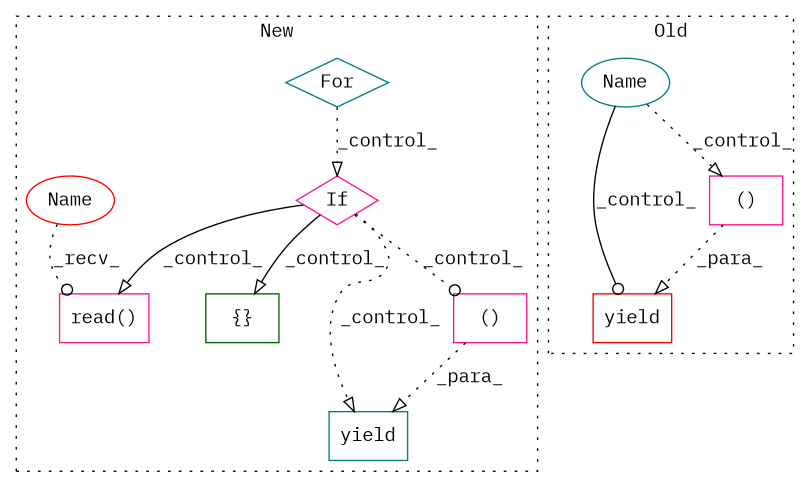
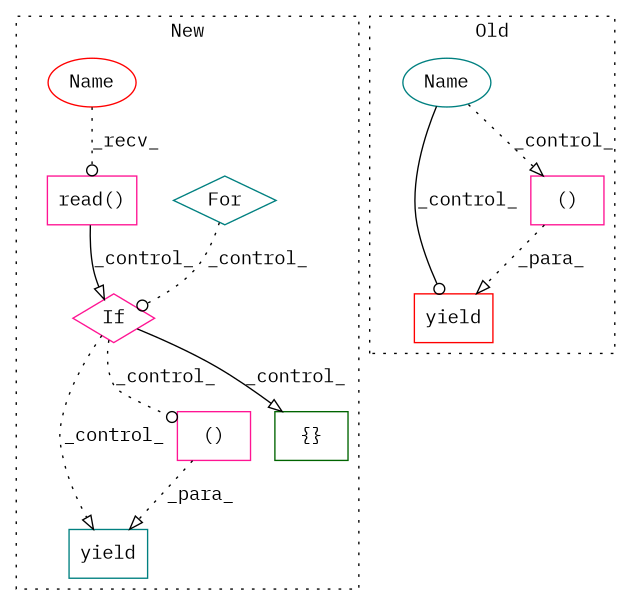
  digraph {
    fontname="IBM Plex Mono"
    node [a=105 color=deeppink fontname="IBM Plex Mono" l=6 s=5894 shape=box]
    edge [arrowhead=onormal fontname="IBM Plex Mono" style=dotted]
    n1 [a=107 color=teal l="4,15" label=For s="5686,5712" shape=diamond]
    n2 [color=teal label=yield s=5925]
    n3 [a=54 l=36 label="()" s=5934]
    n4 [a=96 l=3 label=If s=5820 shape=diamond]
    n5 [a=75 l=8 label="read()"]
    n6 [a=95 color=darkgreen l="1,1" label="{}" s="5870,5902"]
    n7 [a=87 color=red l=1 label=Name shape=ellipse]
    n8 [color=red label=yield s=5215]
    n9 [a=54 l=288 label="()" s=5224]
    n10 [a=87 color=teal l=3 label=Name s=5075 shape=ellipse]
    subgraph cluster_1 {
      label=New
      style=dotted
      n1
      n2
      n3
      n4
      n5
      n6
      n7
    }
    subgraph cluster_2 {
      label=Old
      style=dotted
      n8
      n9
      n10
    }
-   n1 -> n4 [label=_control_]
+   n1 -> n4 [arrowhead=odot label=_control_]
    n3 -> n2 [label=_para_]
    n4 -> n2 [label=_control_]
    n4 -> n3 [arrowhead=odot label=_control_]
-   n4 -> n5 [label=_control_ style=solid]
+   n5 -> n4 [label=_control_ style=solid]
    n4 -> n6 [label=_control_ style=solid]
    n7 -> n5 [arrowhead=odot label=_recv_]
    n9 -> n8 [label=_para_]
    n10 -> n8 [arrowhead=odot label=_control_ style=solid]
    n10 -> n9 [label=_control_]
  }
